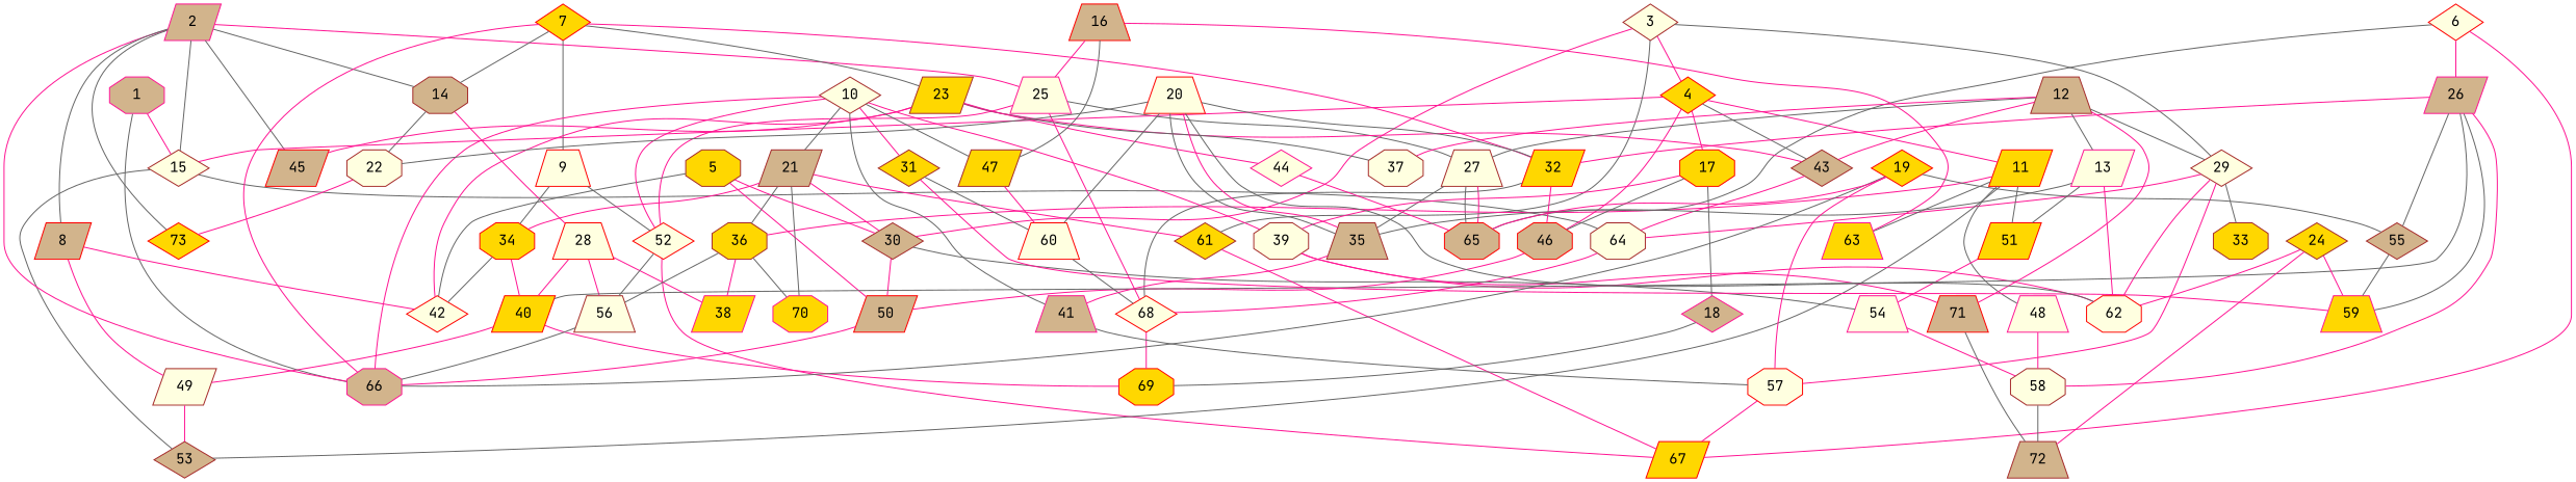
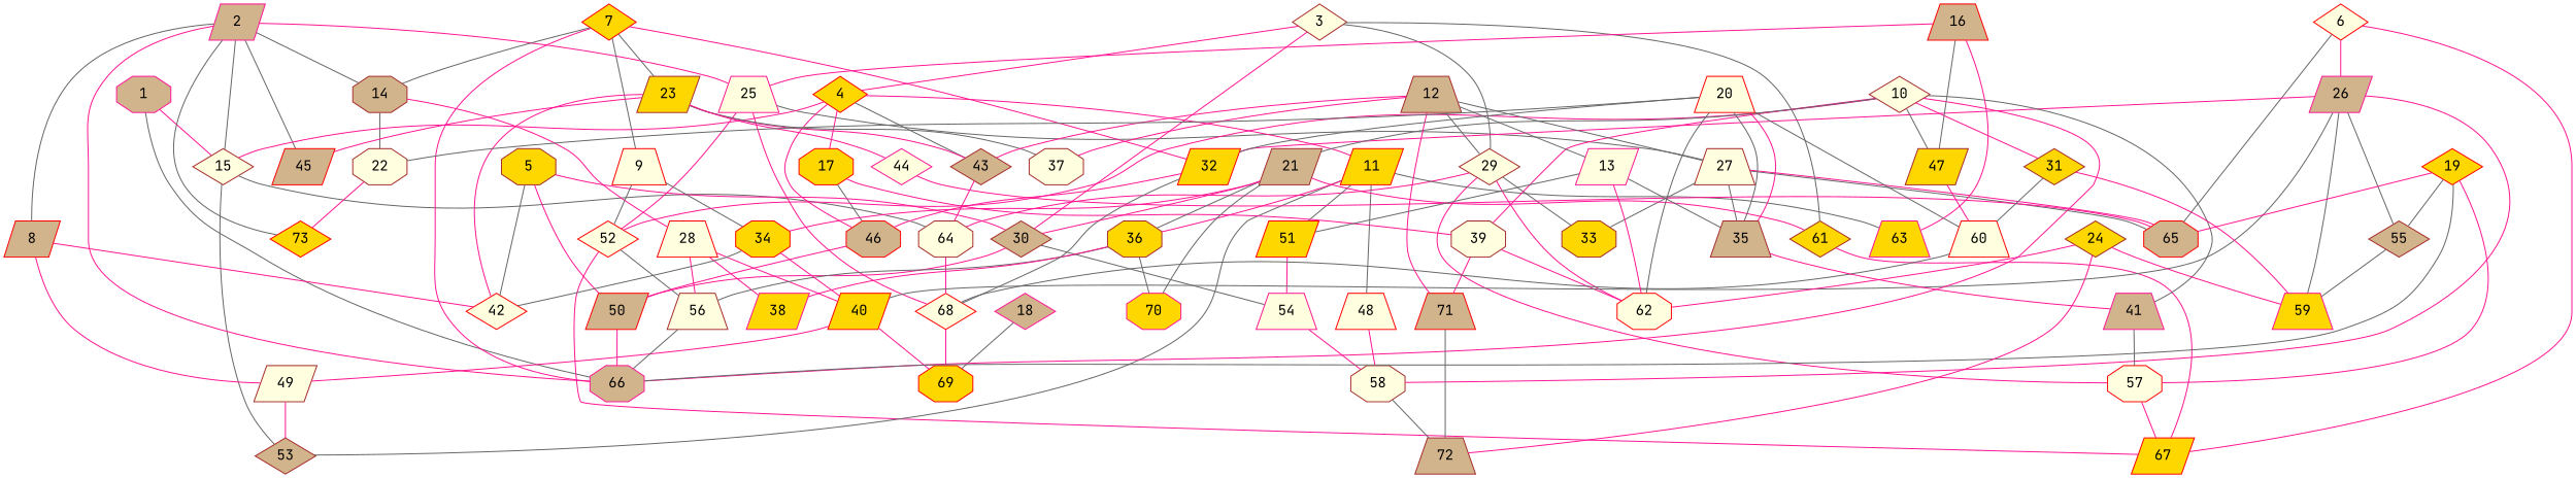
  graph {
    fontname="JetBrains Mono"
    node [color=brown fillcolor=lightyellow fontname="JetBrains Mono" shape=diamond style=filled]
    edge [color=deeppink fontname="JetBrains Mono"]
    1 [color=deeppink fillcolor=tan shape=octagon]
    15
    66 [color=deeppink fillcolor=tan shape=octagon]
    53 [fillcolor=tan]
    64 [shape=octagon]
    2 [color=deeppink fillcolor=tan shape=parallelogram]
    8 [color=red fillcolor=tan shape=parallelogram]
    14 [fillcolor=tan shape=octagon]
    25 [color=deeppink shape=trapezium]
    45 [color=red fillcolor=tan shape=parallelogram]
    73 [color=red fillcolor=gold]
    42 [color=red]
    49 [shape=parallelogram]
    22 [shape=octagon]
    28 [color=red shape=trapezium]
    52 [color=red]
    27 [shape=trapezium]
    68 [color=red]
    4 [color=red fillcolor=gold]
    3
    29
    30 [fillcolor=tan]
    61 [fillcolor=gold]
    11 [color=red fillcolor=gold shape=parallelogram]
    17 [color=red fillcolor=gold shape=octagon]
    43 [fillcolor=tan]
    46 [color=red fillcolor=tan shape=octagon]
    62 [color=red shape=octagon]
    57 [color=red shape=octagon]
    33 [fillcolor=gold shape=octagon]
    50 [color=red fillcolor=tan shape=parallelogram]
    54 [color=deeppink shape=trapezium]
    67 [color=red fillcolor=gold shape=parallelogram]
    36 [fillcolor=gold shape=octagon]
-   48 [color=deeppink shape=trapezium]
+   48 [color=red shape=trapezium]
    51 [color=red fillcolor=gold shape=parallelogram]
    63 [color=deeppink fillcolor=gold shape=trapezium]
    39 [shape=octagon]
    18 [color=deeppink fillcolor=tan]
    5 [fillcolor=gold shape=octagon]
    6 [color=red]
    26 [color=deeppink fillcolor=tan shape=parallelogram]
    65 [color=red fillcolor=tan shape=octagon]
    32 [color=red fillcolor=gold shape=parallelogram]
    55 [fillcolor=tan]
    59 [color=deeppink fillcolor=gold shape=trapezium]
    40 [color=red fillcolor=gold shape=parallelogram]
    58 [shape=octagon]
    7 [color=red fillcolor=gold]
    9 [color=red shape=trapezium]
    23 [fillcolor=gold shape=parallelogram]
    34 [color=red fillcolor=gold shape=octagon]
    37 [shape=octagon]
    44 [color=deeppink]
    56 [shape=trapezium]
    10
    21 [fillcolor=tan shape=parallelogram]
    31 [fillcolor=gold]
    41 [color=deeppink fillcolor=tan shape=trapezium]
    47 [fillcolor=gold shape=parallelogram]
    70 [color=deeppink fillcolor=gold shape=octagon]
    60 [color=red shape=trapezium]
    71 [color=red fillcolor=tan shape=trapezium]
    38 [color=deeppink fillcolor=gold shape=parallelogram]
    12 [fillcolor=tan shape=trapezium]
    13 [color=deeppink shape=parallelogram]
    35 [fillcolor=tan shape=trapezium]
    72 [fillcolor=tan shape=trapezium]
    16 [color=red fillcolor=tan shape=trapezium]
    69 [color=red fillcolor=gold shape=octagon]
    19 [color=red fillcolor=gold]
    20 [color=red shape=trapezium]
    24 [fillcolor=gold]
    1 -- 15
    1 -- 66 [color=gray40]
    15 -- 53 [color=gray40]
    15 -- 64 [color=gray40]
    64 -- 68
    2 -- 15 [color=gray40]
    2 -- 66
    2 -- 8 [color=gray40]
    2 -- 14 [color=gray40]
    2 -- 25
    2 -- 45 [color=gray40]
    2 -- 73 [color=gray40]
    8 -- 42
    8 -- 49
    14 -- 22 [color=gray40]
    14 -- 28
    25 -- 52
    25 -- 27 [color=gray40]
    25 -- 68
    49 -- 53
    22 -- 73
    28 -- 40
    28 -- 56
    28 -- 38
    52 -- 67
    52 -- 56 [color=gray40]
+   27 -- 33 [color=gray40]
    27 -- 65 [color=gray40]
    27 -- 65
    27 -- 35 [color=gray40]
    68 -- 69
    4 -- 15
    4 -- 11
    4 -- 17
    4 -- 43 [color=gray40]
    4 -- 46
    3 -- 4
    3 -- 29 [color=gray40]
    3 -- 30
    3 -- 61 [color=gray40]
    29 -- 64
    29 -- 62
    29 -- 57
    29 -- 33 [color=gray40]
    30 -- 50
    30 -- 54 [color=gray40]
    61 -- 67
    11 -- 53 [color=gray40]
    11 -- 36
    11 -- 48 [color=gray40]
    11 -- 51 [color=gray40]
    11 -- 63 [color=gray40]
    17 -- 46 [color=gray40]
    17 -- 39
-   17 -- 18 [color=gray40]
    43 -- 64
    46 -- 50
    57 -- 67
    50 -- 66
    54 -- 58
    36 -- 56 [color=gray40]
    36 -- 70 [color=gray40]
    36 -- 38
    48 -- 58
    51 -- 54
    39 -- 62
    39 -- 71
    18 -- 69 [color=gray40]
    5 -- 42 [color=gray40]
    5 -- 30
    5 -- 50
    6 -- 67
    6 -- 26
    6 -- 65 [color=gray40]
    26 -- 32
    26 -- 55 [color=gray40]
    26 -- 59 [color=gray40]
    26 -- 40 [color=gray40]
    26 -- 58
    32 -- 68 [color=gray40]
    32 -- 46
    55 -- 59 [color=gray40]
    40 -- 49
    40 -- 69
    58 -- 72 [color=gray40]
    7 -- 66
    7 -- 14 [color=gray40]
    7 -- 32
    7 -- 9 [color=gray40]
    7 -- 23 [color=gray40]
    9 -- 52 [color=gray40]
    9 -- 34 [color=gray40]
    23 -- 45
    23 -- 42
    23 -- 43
    23 -- 37 [color=gray40]
    23 -- 44
    34 -- 42 [color=gray40]
    34 -- 40
    44 -- 65
    56 -- 66 [color=gray40]
    10 -- 66
    10 -- 52
    10 -- 39
    10 -- 21 [color=gray40]
    10 -- 31
    10 -- 41 [color=gray40]
    10 -- 47 [color=gray40]
    21 -- 30
    21 -- 61
    21 -- 36 [color=gray40]
    21 -- 34
    21 -- 70 [color=gray40]
    31 -- 59
    31 -- 60 [color=gray40]
    41 -- 57 [color=gray40]
    47 -- 60
    60 -- 68 [color=gray40]
    71 -- 72 [color=gray40]
    12 -- 27 [color=gray40]
    12 -- 29 [color=gray40]
    12 -- 43
    12 -- 37
    12 -- 71
    12 -- 13 [color=gray40]
    13 -- 62
    13 -- 51 [color=gray40]
    13 -- 35 [color=gray40]
    35 -- 41
    16 -- 25
    16 -- 63
    16 -- 47 [color=gray40]
    19 -- 66 [color=gray40]
    19 -- 57
    19 -- 65
    19 -- 55 [color=gray40]
    20 -- 22 [color=gray40]
    20 -- 62 [color=gray40]
    20 -- 32 [color=gray40]
    20 -- 60 [color=gray40]
    20 -- 35 [color=gray40]
    20 -- 35
    24 -- 62
    24 -- 59
    24 -- 72
  }
